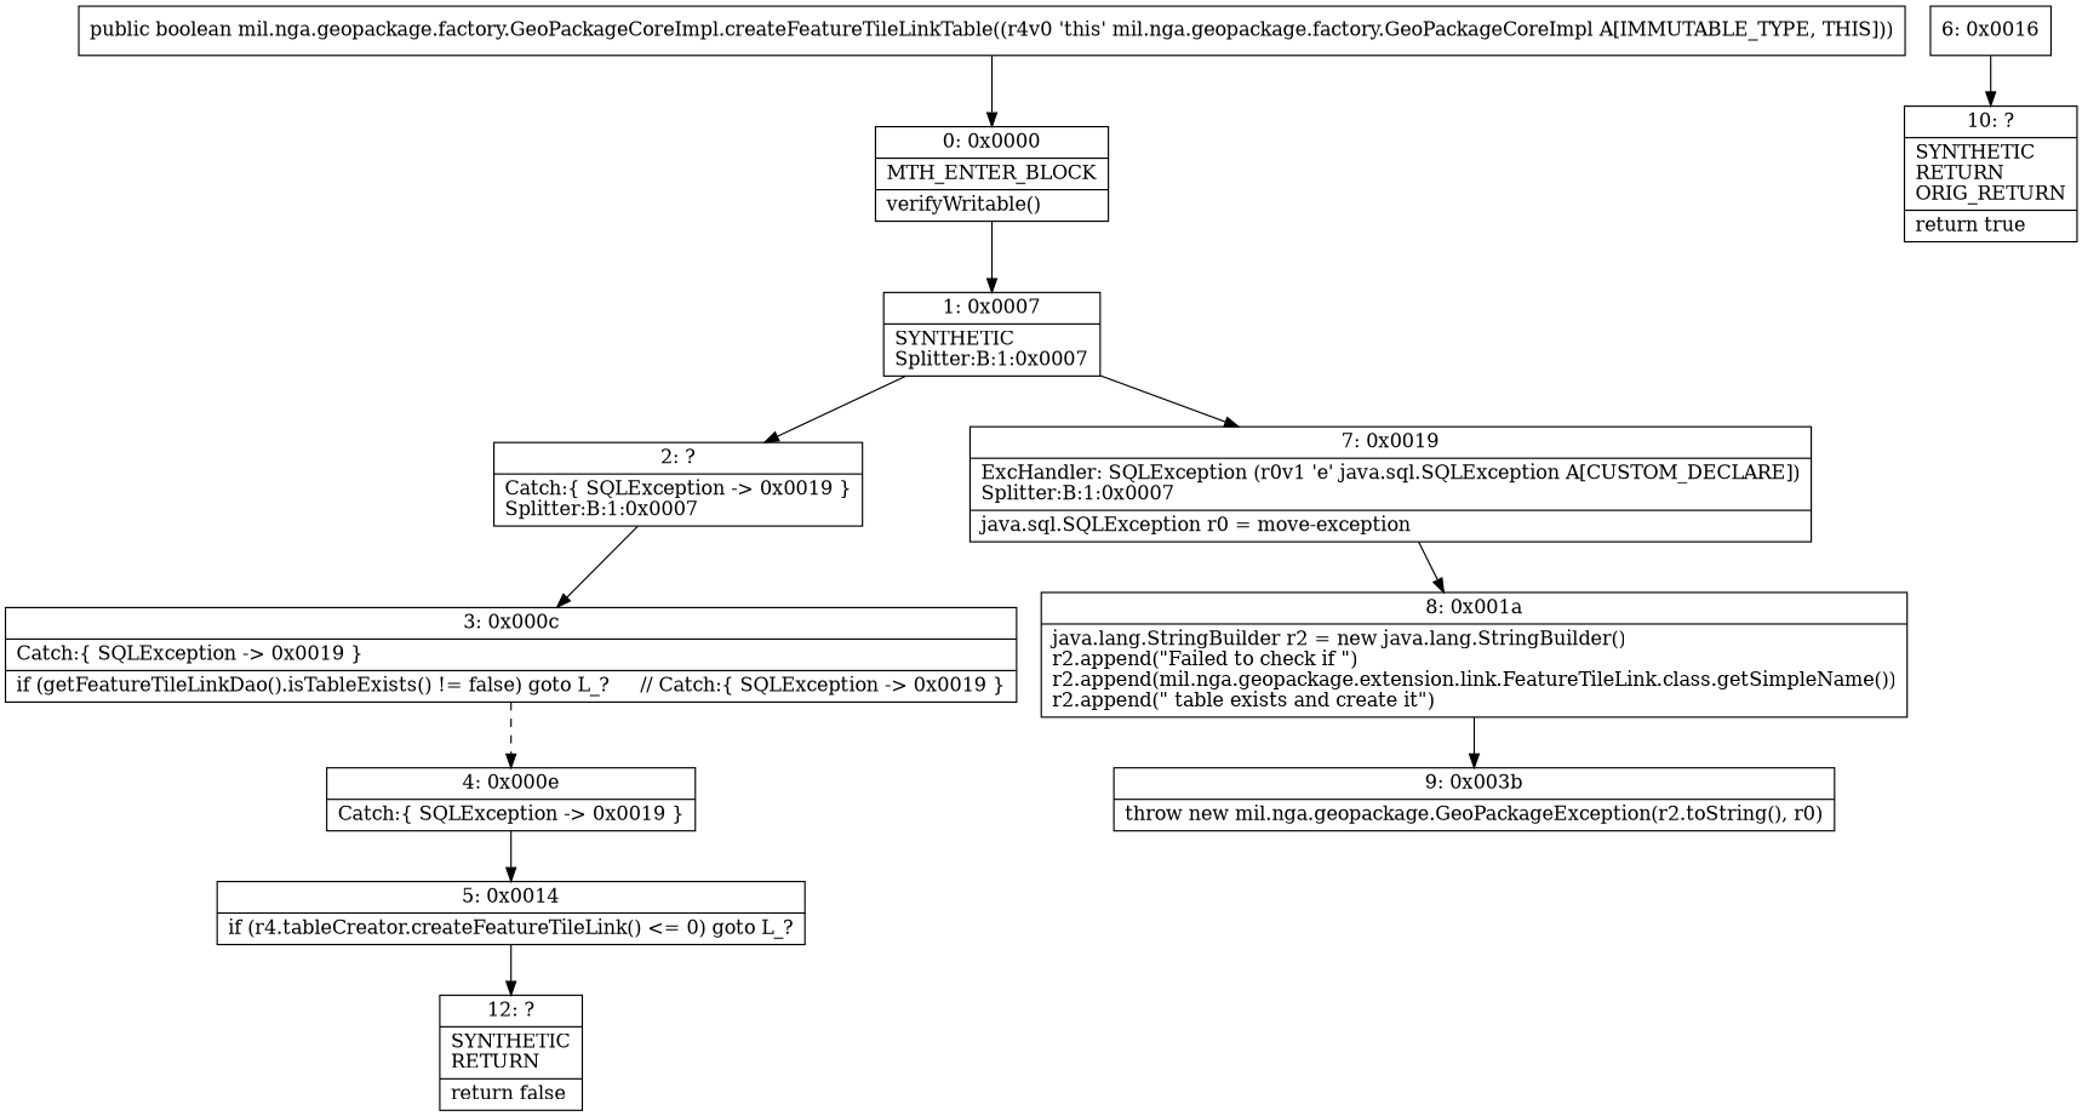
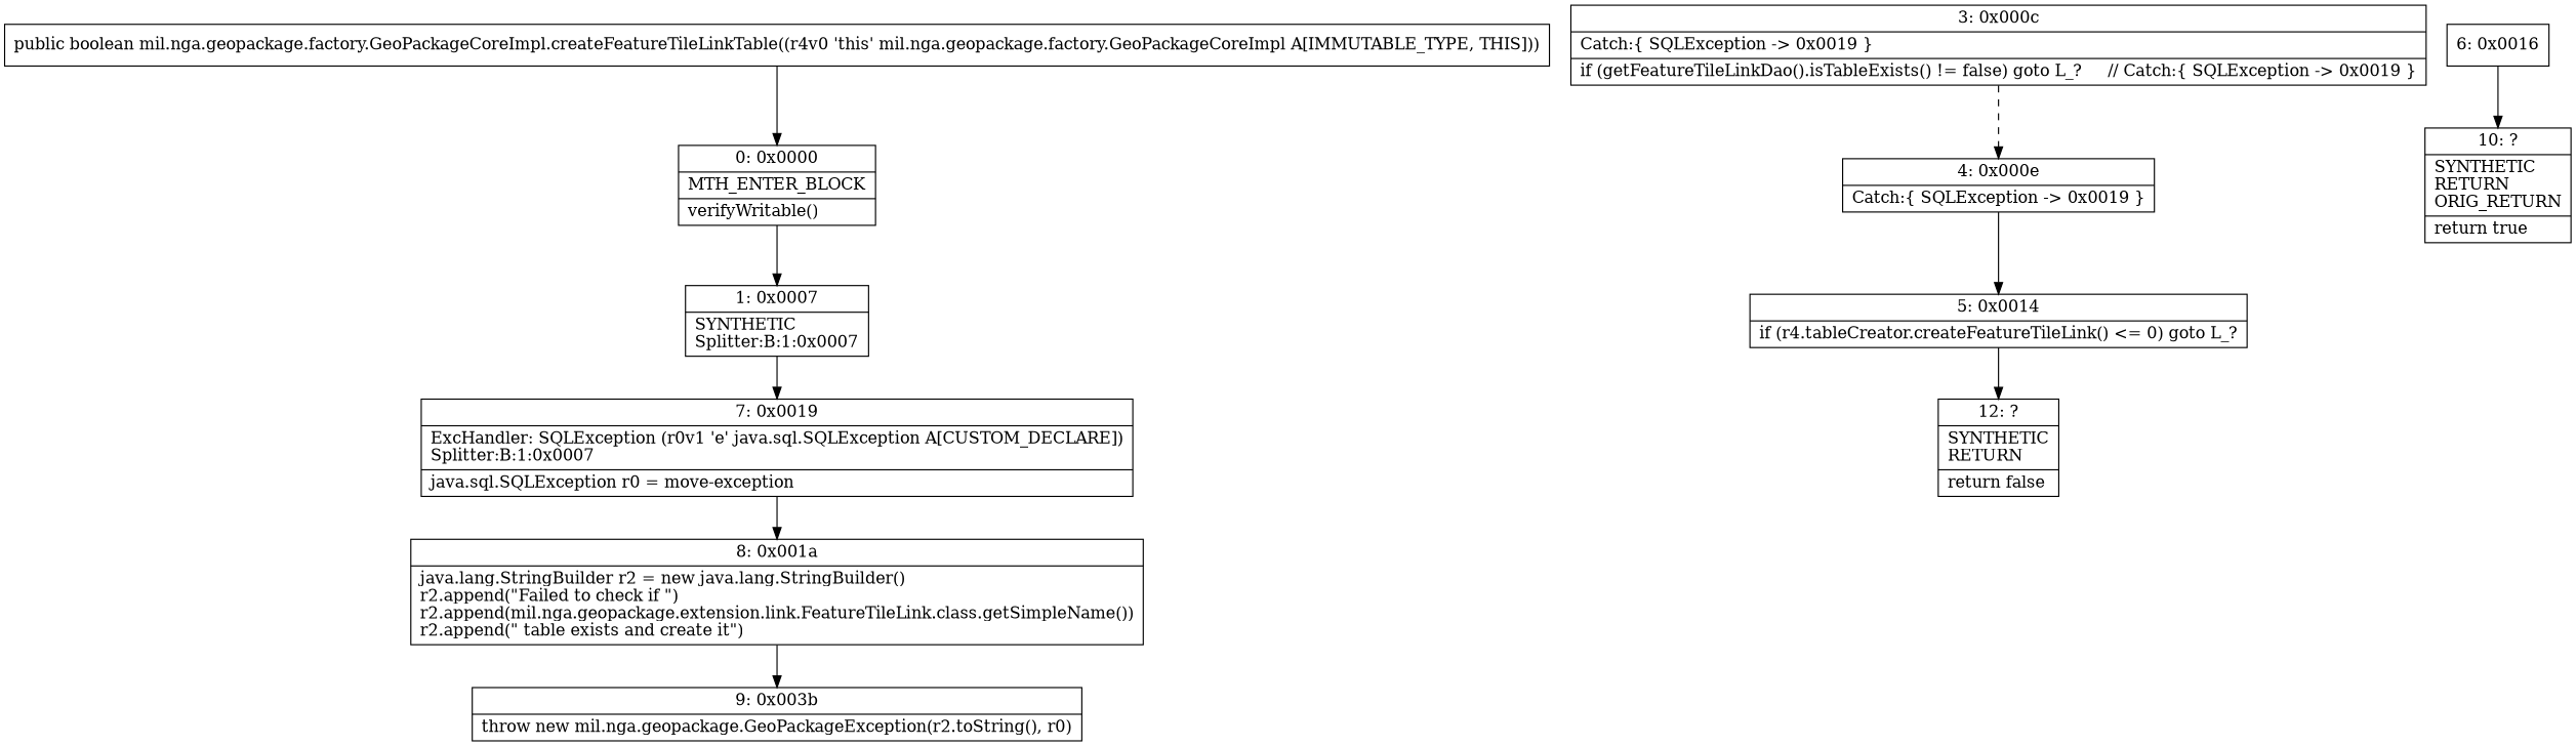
  digraph {
    node [shape=record]
    n1 [label="{0\:\ 0x0000|MTH_ENTER_BLOCK\l|verifyWritable()\l}"]
    n2 [label="{1\:\ 0x0007|SYNTHETIC\lSplitter:B:1:0x0007\l}"]
-   n3 [label="{2\:\ ?|Catch:\{ SQLException \-\> 0x0019 \}\lSplitter:B:1:0x0007\l}"]
    n4 [label="{7\:\ 0x0019|ExcHandler: SQLException (r0v1 'e' java.sql.SQLException A[CUSTOM_DECLARE])\lSplitter:B:1:0x0007\l|java.sql.SQLException r0 = move\-exception\l}"]
    n5 [label="{3\:\ 0x000c|Catch:\{ SQLException \-\> 0x0019 \}\l|if (getFeatureTileLinkDao().isTableExists() != false) goto L_?     \/\/ Catch:\{ SQLException \-\> 0x0019 \}\l}"]
    n6 [label="{8\:\ 0x001a|java.lang.StringBuilder r2 = new java.lang.StringBuilder()\lr2.append(\"Failed to check if \")\lr2.append(mil.nga.geopackage.extension.link.FeatureTileLink.class.getSimpleName())\lr2.append(\" table exists and create it\")\l}"]
    n7 [label="{4\:\ 0x000e|Catch:\{ SQLException \-\> 0x0019 \}\l}"]
    n8 [label="{5\:\ 0x0014|if (r4.tableCreator.createFeatureTileLink() \<= 0) goto L_?\l}"]
    n9 [label="{12\:\ ?|SYNTHETIC\lRETURN\l|return false\l}"]
    n10 [label="{6\:\ 0x0016}"]
    n11 [label="{10\:\ ?|SYNTHETIC\lRETURN\lORIG_RETURN\l|return true\l}"]
    n12 [label="{9\:\ 0x003b|throw new mil.nga.geopackage.GeoPackageException(r2.toString(), r0)\l}"]
    n13 [label="{public boolean mil.nga.geopackage.factory.GeoPackageCoreImpl.createFeatureTileLinkTable((r4v0 'this' mil.nga.geopackage.factory.GeoPackageCoreImpl A[IMMUTABLE_TYPE, THIS])) }"]
    n1 -> n2
-   n2 -> n3
    n2 -> n4
-   n3 -> n5
    n4 -> n6
    n5 -> n7 [style=dashed]
    n6 -> n12
    n7 -> n8
    n8 -> n9
    n10 -> n11
    n13 -> n1
  }
